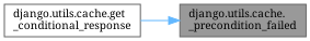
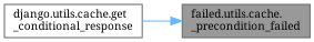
  digraph {
    rankdir=RL
    fontname="Noto Serif"
    node [fontname="Noto Serif" fontsize=10 shape=box style=filled]
-   n1 [color=gray40 fillcolor=grey60 fontcolor=black height=0.2 label="django.utils.cache.\l_precondition_failed" width=0.4]
+   n1 [color=gray40 fillcolor=grey60 fontcolor=black height=0.2 label="failed.utils.cache.\l_precondition_failed" width=0.4]
    n2 [color=grey40 fillcolor=white height=0.2 label="django.utils.cache.get\l_conditional_response" width=0.4]
    n1 -> n2 [color=steelblue1 dir=back fontname="Noto Serif" fontsize=10 labelfontname=Helvetica labelfontsize=10 style=solid]
  }
